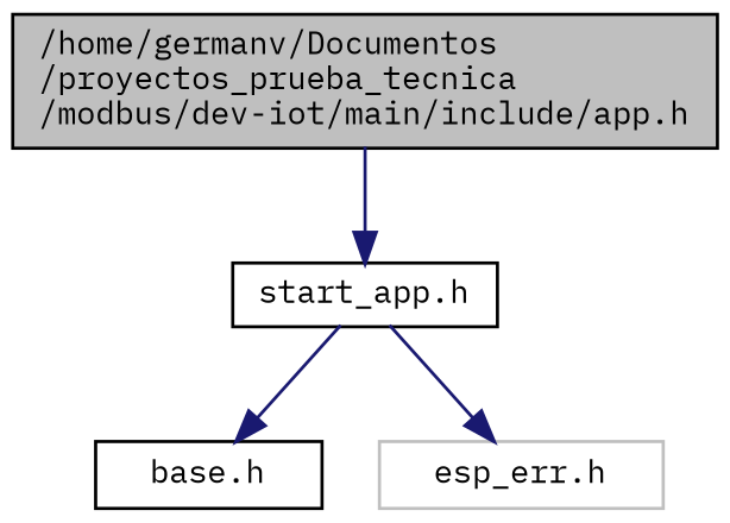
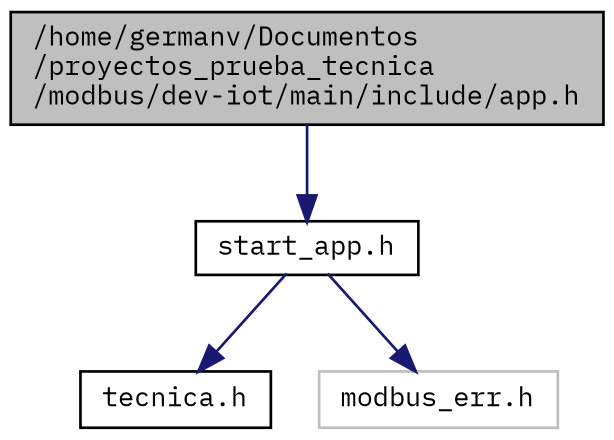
  digraph {
    fontname="IBM Plex Mono"
    node [color=black fillcolor=white fontname="IBM Plex Mono" fontsize=10 shape=record style=filled]
    edge [color=midnightblue fontname="IBM Plex Mono" fontsize=10 labelfontname=Helvetica labelfontsize=10 style=solid]
    n1 [fillcolor=grey75 fontcolor=black height=0.2 label="/home/germanv/Documentos\l/proyectos_prueba_tecnica\l/modbus/dev-iot/main/include/app.h" width=0.4]
    n2 [height=0.2 label="start_app.h" width=0.4]
-   n3 [height=0.2 label="base.h" width=0.4]
-   n4 [color=grey75 height=0.2 label="esp_err.h" width=0.4]
+   n3 [height=0.2 label="tecnica.h" width=0.4]
+   n4 [color=grey75 height=0.2 label="modbus_err.h" width=0.4]
    n1 -> n2
    n2 -> n3
    n2 -> n4
  }
